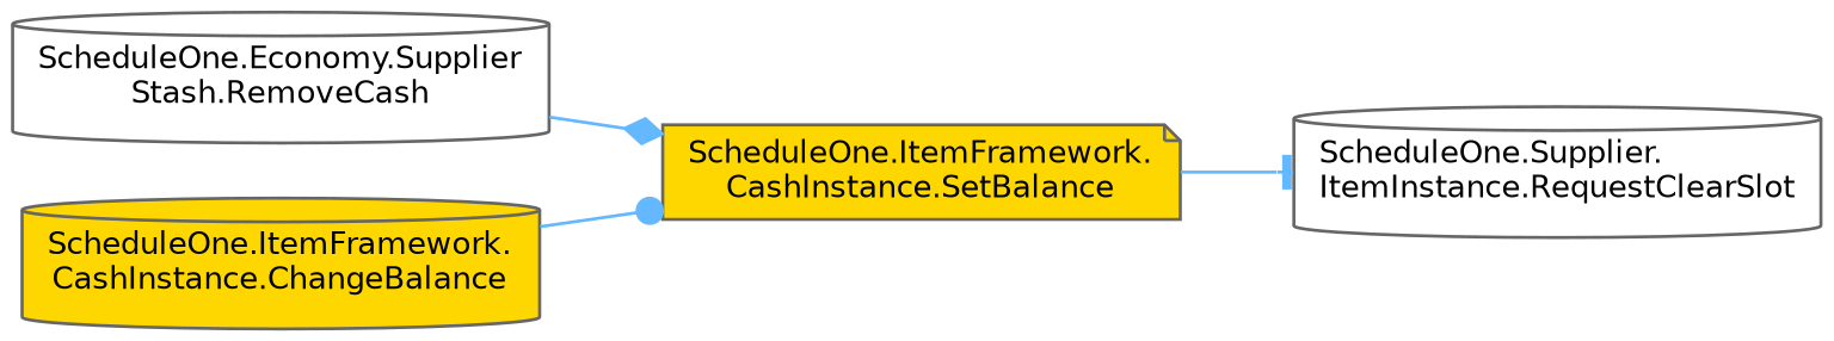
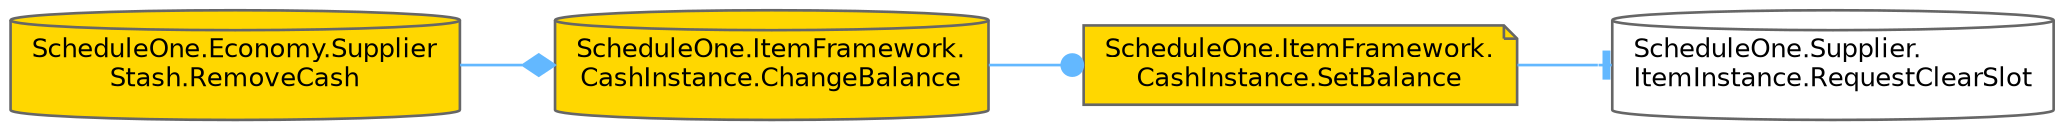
  digraph {
    rankdir=LR
    node [color=grey40 fillcolor=white fontname=Helvetica fontsize=10 shape=cylinder style=filled]
    edge [color=steelblue1 fontname=Helvetica fontsize=10 labelfontname=Helvetica labelfontsize=10 style=solid]
-   n1 [color=gray40 fontcolor=black height=0.2 label="ScheduleOne.Economy.Supplier\lStash.RemoveCash" width=0.4]
+   n1 [color=gray40 fillcolor=gold fontcolor=black height=0.2 label="ScheduleOne.Economy.Supplier\lStash.RemoveCash" width=0.4]
    n2 [fillcolor=gold height=0.2 label="ScheduleOne.ItemFramework.\lCashInstance.ChangeBalance" width=0.4]
    n3 [fillcolor=gold height=0.2 label="ScheduleOne.ItemFramework.\lCashInstance.SetBalance" shape=note width=0.4]
    n4 [height=0.2 label="ScheduleOne.Supplier.\lItemInstance.RequestClearSlot" width=0.4]
-   n1 -> n3 [arrowhead=diamond]
+   n1 -> n2 [arrowhead=diamond]
    n2 -> n3 [arrowhead=dot]
    n3 -> n4 [arrowhead=tee]
  }
